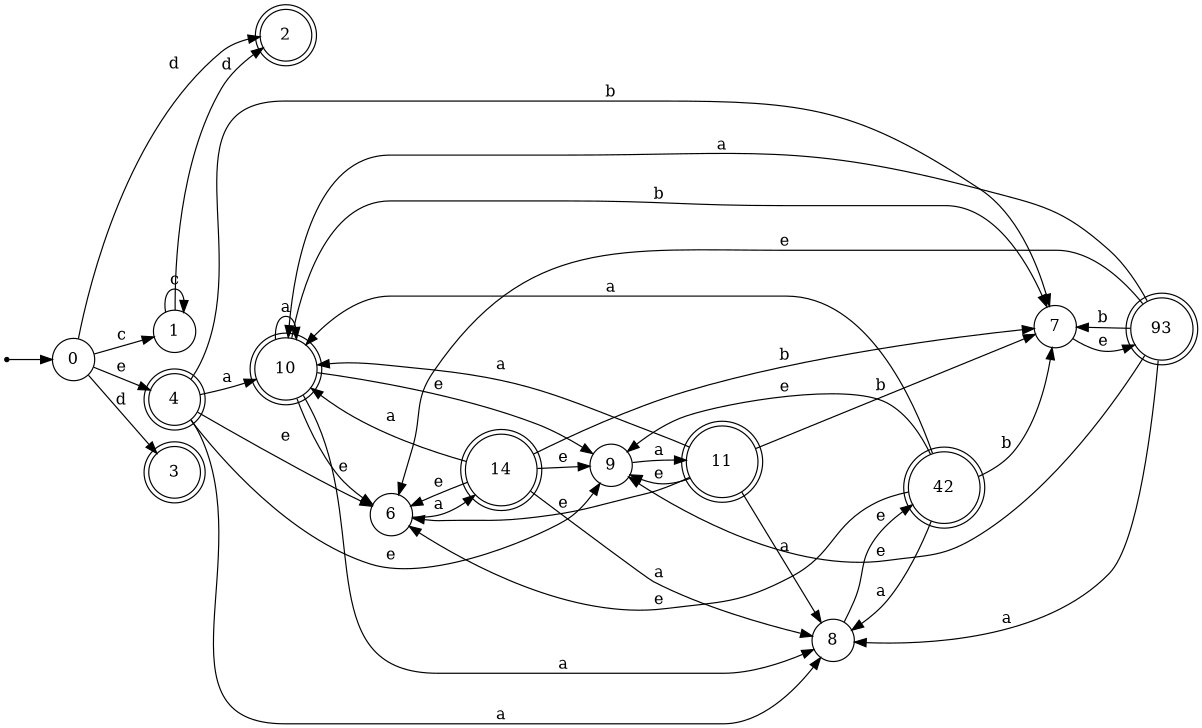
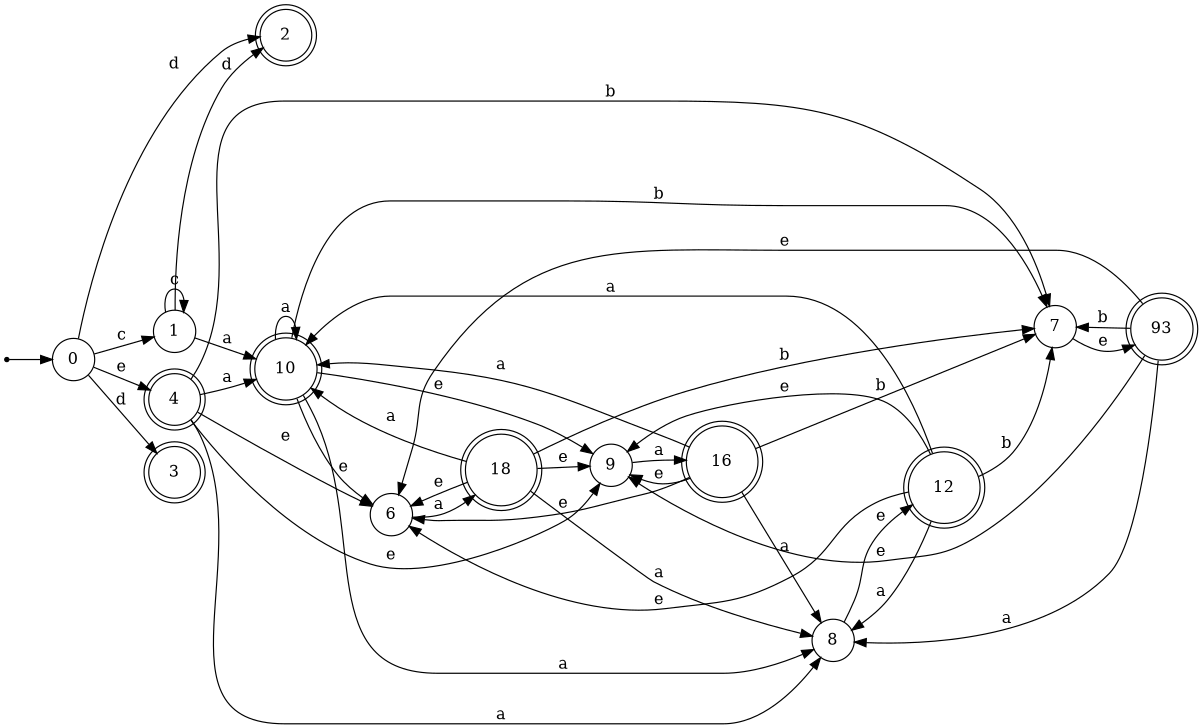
  digraph {
    rankdir=LR
    node [shape=doublecircle]
    dummy0 [shape=point]
    0 [shape=circle]
    1 [shape=circle]
    2
    3
    4
    6 [shape=circle]
    7 [shape=circle]
    8 [shape=circle]
    9 [shape=circle]
    10
-   14
+   14 [label=18]
    n13 [label=93]
-   12 [label=42]
-   11
+   12
+   11 [label=16]
    dummy0 -> 0
    0 -> 1 [label=c]
    0 -> 2 [label=d]
    0 -> 3 [label=d]
    0 -> 4 [label=e]
    1 -> 1 [label=c]
    1 -> 2 [label=d]
    4 -> 6 [label=e]
    4 -> 7 [label=b]
    4 -> 8 [label=a]
    4 -> 9 [label=e]
    4 -> 10 [label=a]
    6 -> 14 [label=a]
    7 -> n13 [label=e]
    8 -> 12 [label=e]
    9 -> 11 [label=a]
    10 -> 6 [label=e]
    10 -> 7 [label=b]
    10 -> 8 [label=a]
    10 -> 9 [label=e]
    10 -> 10 [label=a]
    14 -> 6 [label=e]
    14 -> 7 [label=b]
    14 -> 8 [label=a]
    14 -> 9 [label=e]
    14 -> 10 [label=a]
    n13 -> 6 [label=e]
    n13 -> 7 [label=b]
    n13 -> 8 [label=a]
    n13 -> 9 [label=e]
-   n13 -> 10 [label=a]
+   1 -> 10 [label=a]
    12 -> 6 [label=e]
    12 -> 7 [label=b]
    12 -> 8 [label=a]
    12 -> 9 [label=e]
    12 -> 10 [label=a]
    11 -> 6 [label=e]
    11 -> 7 [label=b]
    11 -> 8 [label=a]
    11 -> 9 [label=e]
    11 -> 10 [label=a]
  }
